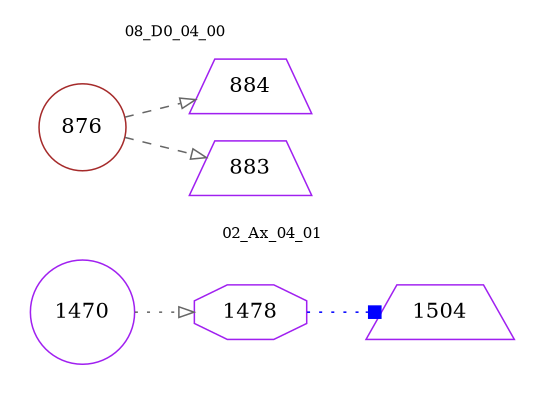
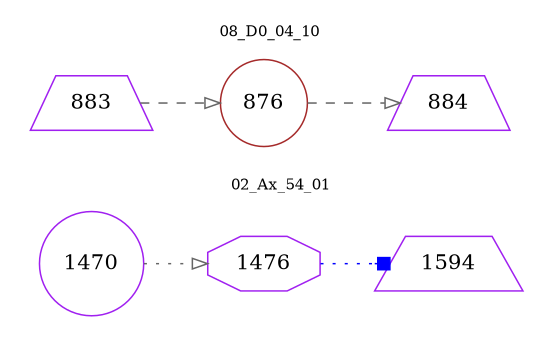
  digraph {
    fontname="DejaVu Serif"
    rankdir=LR
    node [color=purple fontname="DejaVu Serif" shape=trapezium]
    edge [arrowhead=onormal color=gray40 fontname="DejaVu Serif" style=dotted]
    n1 [label=1470 shape=circle]
-   n2 [label=1478 shape=octagon]
-   n3 [label=1504]
+   n2 [label=1476 shape=octagon]
+   n3 [label=1594]
    n4 [label=883]
    n5 [color=brown label=876 shape=circle]
    n6 [label=884]
    subgraph cluster_1 {
      color=white
      fontsize=10
-     label="02_Ax_04_01"
+     label="02_Ax_54_01"
      n1
      n2
      n3
    }
    subgraph cluster_2 {
      color=white
      fontsize=10
-     label="08_D0_04_00"
+     label="08_D0_04_10"
      n4
      n5
      n6
    }
    n1 -> n2
    n2 -> n3 [arrowhead=box color=blue]
-   n5 -> n4 [style=dashed]
+   n4 -> n5 [style=dashed]
    n5 -> n6 [style=dashed]
  }
